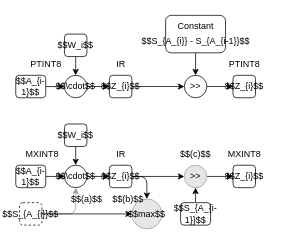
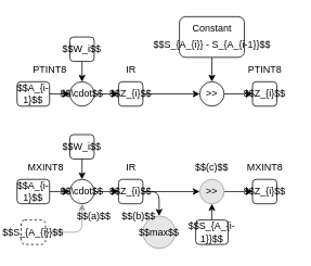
  <mxCell id="0" />
  <mxCell id="1" parent="0" />
  <mxCell id="2" style="edgeStyle=orthogonalEdgeStyle;html=1;entryX=0.5;entryY=0;entryDx=0;entryDy=0;" parent="1" source="3" target="14" edge="1"><mxGeometry relative="1" as="geometry" /></mxCell>
  <mxCell id="3" value="" style="rounded=1;whiteSpace=wrap;html=1;" parent="1" vertex="1"><mxGeometry x="220" y="20" width="80" height="50" as="geometry" /></mxCell>
  <mxCell id="4" style="edgeStyle=orthogonalEdgeStyle;html=1;entryX=0;entryY=0.5;entryDx=0;entryDy=0;" parent="1" source="5" target="11" edge="1"><mxGeometry relative="1" as="geometry" /></mxCell>
  <mxCell id="5" value="$$A_{i-1}$$" style="rounded=1;whiteSpace=wrap;html=1;" parent="1" vertex="1"><mxGeometry x="20" y="100" width="40" height="30" as="geometry" /></mxCell>
  <mxCell id="6" style="edgeStyle=orthogonalEdgeStyle;html=1;entryX=0.5;entryY=0;entryDx=0;entryDy=0;" parent="1" source="7" target="11" edge="1"><mxGeometry relative="1" as="geometry" /></mxCell>
  <mxCell id="7" value="$$W_i$$" style="rounded=1;whiteSpace=wrap;html=1;spacing=2;" parent="1" vertex="1"><mxGeometry x="85" y="45" width="30" height="30" as="geometry" /></mxCell>
  <mxCell id="8" style="edgeStyle=orthogonalEdgeStyle;html=1;entryX=0;entryY=0.5;entryDx=0;entryDy=0;" parent="1" source="9" target="14" edge="1"><mxGeometry relative="1" as="geometry" /></mxCell>
  <mxCell id="9" value="$$Z_{i}$$" style="rounded=1;whiteSpace=wrap;html=1;" parent="1" vertex="1"><mxGeometry x="145" y="100" width="30" height="30" as="geometry" /></mxCell>
  <mxCell id="10" style="edgeStyle=orthogonalEdgeStyle;html=1;entryX=0;entryY=0.5;entryDx=0;entryDy=0;" parent="1" source="11" target="9" edge="1"><mxGeometry relative="1" as="geometry" /></mxCell>
  <mxCell id="11" value="$$\cdot$$" style="ellipse;whiteSpace=wrap;html=1;aspect=fixed;" parent="1" vertex="1"><mxGeometry x="85" y="100" width="30" height="30" as="geometry" /></mxCell>
  <mxCell id="12" value="$$Z_{i}$$" style="rounded=1;whiteSpace=wrap;html=1;" parent="1" vertex="1"><mxGeometry x="310" y="100" width="30" height="30" as="geometry" /></mxCell>
  <mxCell id="13" style="edgeStyle=orthogonalEdgeStyle;html=1;entryX=0;entryY=0.5;entryDx=0;entryDy=0;" parent="1" source="14" target="12" edge="1"><mxGeometry relative="1" as="geometry" /></mxCell>
  <mxCell id="14" value="&amp;gt;&amp;gt;" style="ellipse;whiteSpace=wrap;html=1;aspect=fixed;" parent="1" vertex="1"><mxGeometry x="245" y="100" width="30" height="30" as="geometry" /></mxCell>
  <mxCell id="15" value="&lt;span style=&quot;&quot;&gt;PTINT8&lt;/span&gt;" style="text;html=1;align=center;verticalAlign=middle;resizable=0;points=[];autosize=1;strokeColor=none;fillColor=none;" parent="1" vertex="1"><mxGeometry x="30" y="70" width="60" height="30" as="geometry" /></mxCell>
  <mxCell id="16" value="IR" style="text;html=1;align=center;verticalAlign=middle;resizable=0;points=[];autosize=1;strokeColor=none;fillColor=none;" parent="1" vertex="1"><mxGeometry x="140" y="70" width="40" height="30" as="geometry" /></mxCell>
  <mxCell id="17" value="Constant" style="text;html=1;align=center;verticalAlign=middle;resizable=0;points=[];autosize=1;strokeColor=none;fillColor=none;" parent="1" vertex="1"><mxGeometry x="225" y="20" width="70" height="30" as="geometry" /></mxCell>
  <mxCell id="18" value="&lt;span style=&quot;&quot;&gt;PTINT8&lt;/span&gt;" style="text;html=1;align=center;verticalAlign=middle;resizable=0;points=[];autosize=1;strokeColor=none;fillColor=none;" parent="1" vertex="1"><mxGeometry x="295" y="70" width="60" height="30" as="geometry" /></mxCell>
  <mxCell id="19" style="edgeStyle=orthogonalEdgeStyle;html=1;entryX=0;entryY=0.5;entryDx=0;entryDy=0;" parent="1" source="20" target="27" edge="1"><mxGeometry relative="1" as="geometry" /></mxCell>
  <mxCell id="20" value="$$A_{i-1}$$" style="rounded=1;whiteSpace=wrap;html=1;" parent="1" vertex="1"><mxGeometry x="20" y="220" width="40" height="30" as="geometry" /></mxCell>
  <mxCell id="21" style="edgeStyle=orthogonalEdgeStyle;html=1;entryX=0.5;entryY=0;entryDx=0;entryDy=0;" parent="1" source="22" target="27" edge="1"><mxGeometry relative="1" as="geometry" /></mxCell>
  <mxCell id="22" value="$$W_i$$" style="rounded=1;whiteSpace=wrap;html=1;spacing=2;" parent="1" vertex="1"><mxGeometry x="85" y="165" width="30" height="30" as="geometry" /></mxCell>
  <mxCell id="23" style="edgeStyle=orthogonalEdgeStyle;html=1;entryX=0;entryY=0.5;entryDx=0;entryDy=0;" parent="1" source="25" target="30" edge="1"><mxGeometry relative="1" as="geometry" /></mxCell>
  <mxCell id="24" style="edgeStyle=orthogonalEdgeStyle;html=1;entryX=0.5;entryY=0;entryDx=0;entryDy=0;" parent="1" source="25" target="39" edge="1"><mxGeometry relative="1" as="geometry"><Array as="points"><mxPoint x="195" y="235" /></Array></mxGeometry></mxCell>
  <mxCell id="25" value="$$Z_{i}$$" style="rounded=1;whiteSpace=wrap;html=1;" parent="1" vertex="1"><mxGeometry x="145" y="220" width="30" height="30" as="geometry" /></mxCell>
  <mxCell id="26" style="edgeStyle=orthogonalEdgeStyle;html=1;entryX=0;entryY=0.5;entryDx=0;entryDy=0;" parent="1" source="27" target="25" edge="1"><mxGeometry relative="1" as="geometry" /></mxCell>
  <mxCell id="27" value="$$\cdot$$" style="ellipse;whiteSpace=wrap;html=1;aspect=fixed;" parent="1" vertex="1"><mxGeometry x="85" y="220" width="30" height="30" as="geometry" /></mxCell>
  <mxCell id="28" value="$$Z_{i}$$" style="rounded=1;whiteSpace=wrap;html=1;" parent="1" vertex="1"><mxGeometry x="310" y="220" width="30" height="30" as="geometry" /></mxCell>
  <mxCell id="29" style="edgeStyle=orthogonalEdgeStyle;html=1;entryX=0;entryY=0.5;entryDx=0;entryDy=0;" parent="1" source="30" target="28" edge="1"><mxGeometry relative="1" as="geometry" /></mxCell>
  <mxCell id="30" value="&lt;font color=&quot;#000000&quot;&gt;&amp;gt;&amp;gt;&lt;/font&gt;" style="ellipse;whiteSpace=wrap;html=1;aspect=fixed;fillColor=#E6E6E6;strokeColor=#999999;" parent="1" vertex="1"><mxGeometry x="245" y="220" width="30" height="30" as="geometry" /></mxCell>
  <mxCell id="31" style="edgeStyle=orthogonalEdgeStyle;html=1;entryX=0.5;entryY=1;entryDx=0;entryDy=0;" parent="1" source="32" target="30" edge="1"><mxGeometry relative="1" as="geometry" /></mxCell>
  <mxCell id="32" value="$$S_{A_{i-1}}$$" style="rounded=1;whiteSpace=wrap;html=1;" parent="1" vertex="1"><mxGeometry x="240" y="270" width="40" height="30" as="geometry" /></mxCell>
  <mxCell id="33" style="edgeStyle=orthogonalEdgeStyle;html=1;entryX=0.5;entryY=1;entryDx=0;entryDy=0;fillColor=#d0cee2;strokeColor=#999999;" parent="1" source="35" target="27" edge="1"><mxGeometry relative="1" as="geometry" /></mxCell>
- <mxCell id="34" style="edgeStyle=orthogonalEdgeStyle;html=1;entryX=0;entryY=0.5;entryDx=0;entryDy=0;" parent="1" source="35" target="39" edge="1"><mxGeometry relative="1" as="geometry"><mxPoint x="170" y="285" as="targetPoint" /></mxGeometry></mxCell>
  <mxCell id="35" value="$$S_{A_{i}}$$" style="rounded=1;whiteSpace=wrap;html=1;dashed=1;" parent="1" vertex="1"><mxGeometry x="25" y="270" width="30" height="30" as="geometry" /></mxCell>
  <mxCell id="36" value="IR" style="text;html=1;align=center;verticalAlign=middle;resizable=0;points=[];autosize=1;strokeColor=none;fillColor=none;" parent="1" vertex="1"><mxGeometry x="140" y="190" width="40" height="30" as="geometry" /></mxCell>
  <mxCell id="37" value="MXINT8" style="text;html=1;align=center;verticalAlign=middle;resizable=0;points=[];autosize=1;strokeColor=none;fillColor=none;" parent="1" vertex="1"><mxGeometry x="20" y="190" width="70" height="30" as="geometry" /></mxCell>
  <mxCell id="38" value="&lt;span style=&quot;&quot;&gt;MXINT8&lt;/span&gt;" style="text;html=1;align=center;verticalAlign=middle;resizable=0;points=[];autosize=1;strokeColor=none;fillColor=none;" parent="1" vertex="1"><mxGeometry x="290" y="190" width="70" height="30" as="geometry" /></mxCell>
  <mxCell id="39" value="&lt;font color=&quot;#000000&quot;&gt;$$max$$&lt;/font&gt;" style="ellipse;whiteSpace=wrap;html=1;aspect=fixed;fillColor=#E6E6E6;strokeColor=#999999;" parent="1" vertex="1"><mxGeometry x="175" y="265" width="40" height="40" as="geometry" /></mxCell>
  <mxCell id="40" value="$$(a)$$" style="text;html=1;strokeColor=none;fillColor=none;align=center;verticalAlign=middle;whiteSpace=wrap;rounded=0;" parent="1" vertex="1"><mxGeometry x="85" y="250" width="60" height="30" as="geometry" /></mxCell>
  <mxCell id="41" value="$$(b)$$" style="text;html=1;strokeColor=none;fillColor=none;align=center;verticalAlign=middle;whiteSpace=wrap;rounded=0;" parent="1" vertex="1"><mxGeometry x="140" y="250" width="60" height="30" as="geometry" /></mxCell>
  <mxCell id="42" value="$$(c)$$" style="text;html=1;strokeColor=none;fillColor=none;align=center;verticalAlign=middle;whiteSpace=wrap;rounded=0;" parent="1" vertex="1"><mxGeometry x="230" y="190" width="60" height="30" as="geometry" /></mxCell>
  <mxCell id="43" value="$$S_{A_{i}} -&amp;nbsp;S_{A_{i-1}}$$" style="text;html=1;align=center;verticalAlign=middle;resizable=0;points=[];autosize=1;strokeColor=none;fillColor=none;" parent="1" vertex="1"><mxGeometry x="175" y="40" width="170" height="30" as="geometry" /></mxCell>
